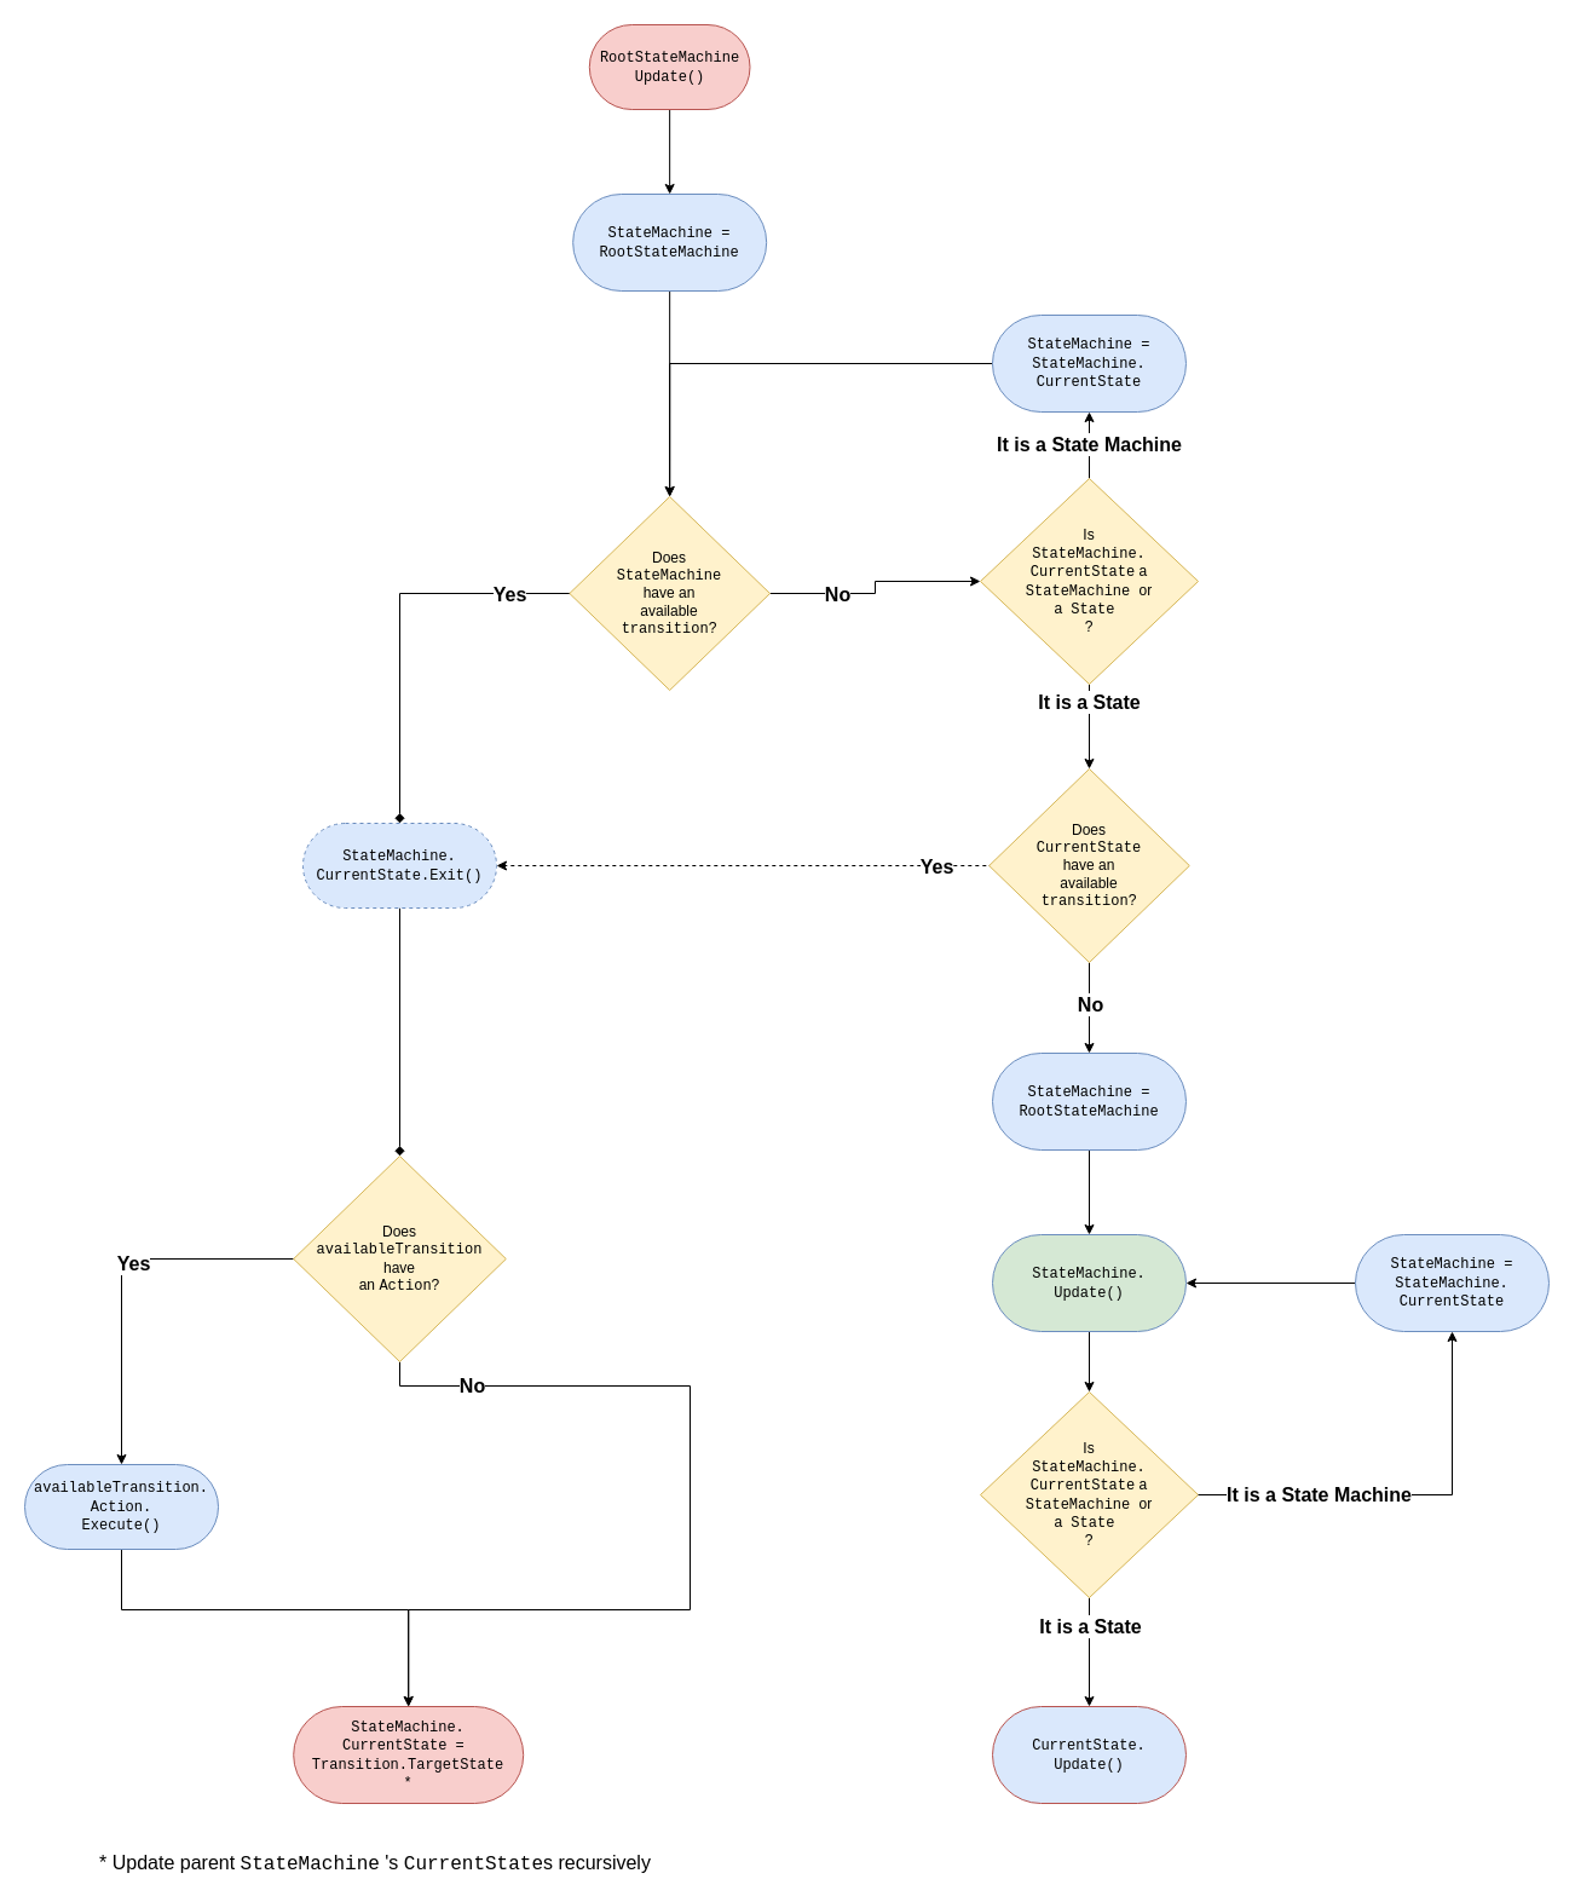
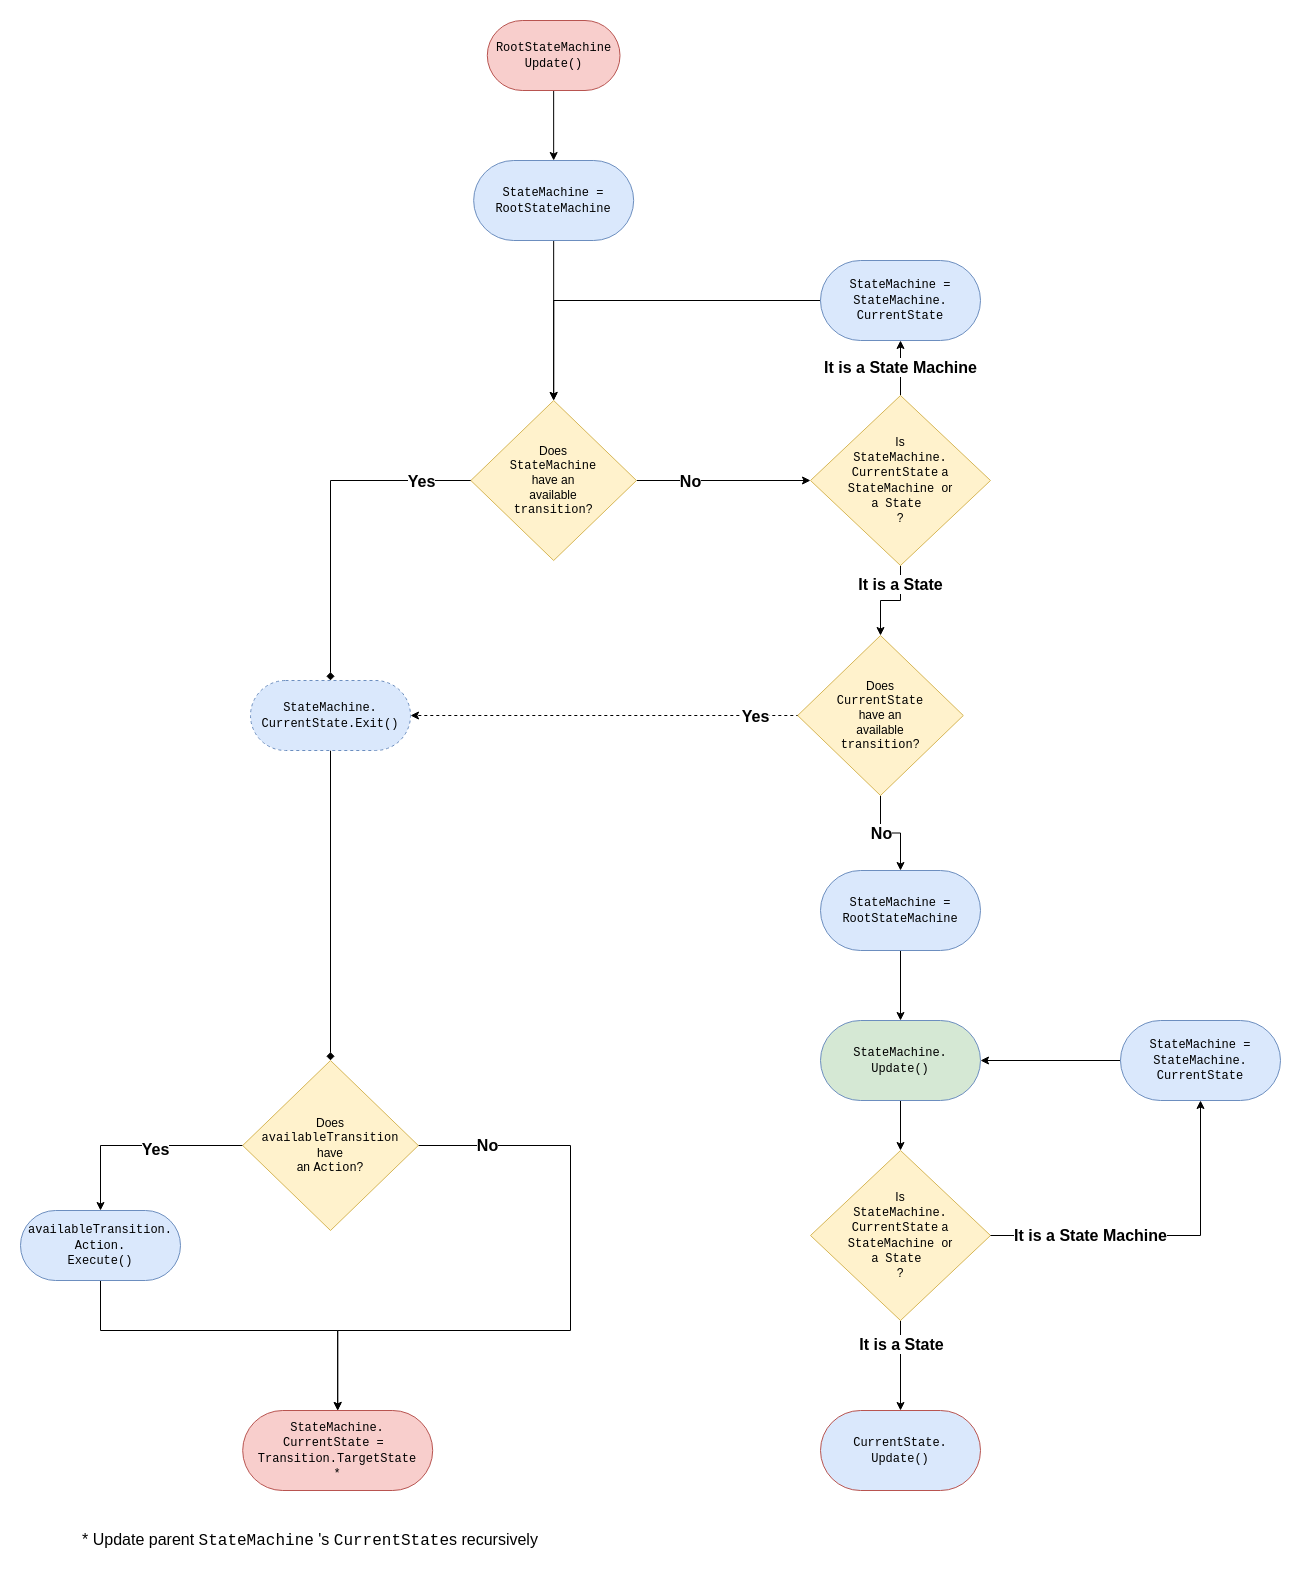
  <mxCell id="0" />
  <mxCell id="1" parent="0" />
  <mxCell id="2" style="edgeStyle=orthogonalEdgeStyle;rounded=0;orthogonalLoop=1;jettySize=auto;html=1;exitX=0.5;exitY=1;exitDx=0;exitDy=0;entryX=0.5;entryY=0;entryDx=0;entryDy=0;" parent="1" source="3" target="25" edge="1"><mxGeometry relative="1" as="geometry"><mxPoint x="549.99" y="320" as="targetPoint" /><mxPoint x="549.99" y="260" as="sourcePoint" /></mxGeometry></mxCell>
  <mxCell id="3" value="&lt;font face=&quot;Courier New&quot;&gt;RootStateMachine&lt;br&gt;Update()&lt;/font&gt;" style="rounded=1;whiteSpace=wrap;html=1;fillColor=#f8cecc;arcSize=50;strokeColor=#b85450;" parent="1" vertex="1"><mxGeometry x="486.8" y="20" width="132.71" height="70" as="geometry" /></mxCell>
  <mxCell id="4" style="edgeStyle=orthogonalEdgeStyle;rounded=0;orthogonalLoop=1;jettySize=auto;html=1;entryX=0.5;entryY=0;entryDx=0;entryDy=0;fontSize=16;endArrow=diamond;" parent="1" source="8" target="11" edge="1"><mxGeometry relative="1" as="geometry"><mxPoint x="340" y="530" as="targetPoint" /></mxGeometry></mxCell>
  <mxCell id="5" value="Yes" style="text;html=1;align=center;verticalAlign=middle;resizable=0;points=[];labelBackgroundColor=#ffffff;fontSize=16;fontStyle=1" parent="4" vertex="1" connectable="0"><mxGeometry x="-0.166" y="2" relative="1" as="geometry"><mxPoint x="88" y="-1.32" as="offset" /></mxGeometry></mxCell>
  <mxCell id="6" style="edgeStyle=orthogonalEdgeStyle;rounded=0;orthogonalLoop=1;jettySize=auto;html=1;entryX=0;entryY=0.5;entryDx=0;entryDy=0;" edge="1" parent="1" source="8" target="23"><mxGeometry relative="1" as="geometry"><mxPoint x="790" y="475" as="targetPoint" /></mxGeometry></mxCell>
  <mxCell id="7" value="No" style="text;html=1;align=center;verticalAlign=middle;resizable=0;points=[];labelBackgroundColor=#ffffff;fontSize=16;fontStyle=1" vertex="1" connectable="0" parent="6"><mxGeometry x="-0.668" relative="1" as="geometry"><mxPoint x="24.85" as="offset" /></mxGeometry></mxCell>
- <mxCell id="8" value="Does &lt;br&gt;&lt;font face=&quot;Courier New&quot;&gt;StateMachine&lt;/font&gt; &lt;br&gt;have an &lt;br&gt;available &lt;br&gt;&lt;font face=&quot;Courier New&quot;&gt;transition&lt;/font&gt;?" style="rhombus;whiteSpace=wrap;html=1;fillColor=#fff2cc;strokeColor=#d6b656;" parent="1" vertex="1"><mxGeometry x="470.35" y="410" width="165.63" height="160" as="geometry" /></mxCell>
+ <mxCell id="8" value="Does &lt;br&gt;&lt;font face=&quot;Courier New&quot;&gt;StateMachine&lt;/font&gt; &lt;br&gt;have an &lt;br&gt;available &lt;br&gt;&lt;font face=&quot;Courier New&quot;&gt;transition&lt;/font&gt;?" style="rhombus;whiteSpace=wrap;html=1;fillColor=#fff2cc;strokeColor=#d6b656;" parent="1" vertex="1"><mxGeometry x="470.35" y="400" width="165.63" height="160" as="geometry" /></mxCell>
  <mxCell id="9" style="edgeStyle=orthogonalEdgeStyle;rounded=0;orthogonalLoop=1;jettySize=auto;html=1;entryX=0.5;entryY=0;entryDx=0;entryDy=0;exitX=0.5;exitY=1;exitDx=0;exitDy=0;" edge="1" parent="1" source="17" target="12"><mxGeometry relative="1" as="geometry"><mxPoint x="240" y="1180" as="sourcePoint" /><Array as="points"><mxPoint x="100" y="1330" /><mxPoint x="337" y="1330" /></Array></mxGeometry></mxCell>
  <mxCell id="10" style="edgeStyle=orthogonalEdgeStyle;rounded=0;orthogonalLoop=1;jettySize=auto;html=1;entryX=0.5;entryY=0;entryDx=0;entryDy=0;endArrow=diamond;" edge="1" parent="1" source="11" target="16"><mxGeometry relative="1" as="geometry" /></mxCell>
  <mxCell id="11" value="&lt;font face=&quot;Courier New&quot;&gt;StateMachine.&lt;br&gt;CurrentState.Exit()&lt;/font&gt;" style="rounded=1;whiteSpace=wrap;html=1;fillColor=#dae8fc;arcSize=50;strokeColor=#6c8ebf;dashed=1;" parent="1" vertex="1"><mxGeometry x="250.01" y="680" width="160" height="70" as="geometry" /></mxCell>
  <mxCell id="12" value="&lt;font face=&quot;Courier New&quot;&gt;StateMachine.&lt;br&gt;CurrentState =&amp;nbsp;&lt;br&gt;Transition.TargetState&lt;br&gt;*&lt;br&gt;&lt;/font&gt;" style="rounded=1;whiteSpace=wrap;html=1;fillColor=#f8cecc;arcSize=50;strokeColor=#b85450;" parent="1" vertex="1"><mxGeometry x="242.19" y="1410" width="190" height="80" as="geometry" /></mxCell>
  <mxCell id="13" style="edgeStyle=orthogonalEdgeStyle;rounded=0;orthogonalLoop=1;jettySize=auto;html=1;entryX=0.5;entryY=0;entryDx=0;entryDy=0;" edge="1" parent="1" source="16" target="17"><mxGeometry relative="1" as="geometry" /></mxCell>
  <mxCell id="14" value="Yes" style="text;html=1;align=center;verticalAlign=middle;resizable=0;points=[];labelBackgroundColor=#ffffff;fontSize=16;fontStyle=1" vertex="1" connectable="0" parent="13"><mxGeometry x="-0.149" y="3" relative="1" as="geometry"><mxPoint as="offset" /></mxGeometry></mxCell>
  <mxCell id="15" value="No" style="edgeStyle=orthogonalEdgeStyle;rounded=0;orthogonalLoop=1;jettySize=auto;html=1;entryX=0.5;entryY=0;entryDx=0;entryDy=0;fontSize=16;fontStyle=1" edge="1" parent="1" source="16" target="12"><mxGeometry x="-0.789" relative="1" as="geometry"><mxPoint x="305" y="1410" as="targetPoint" /><Array as="points"><mxPoint x="570" y="1145" /><mxPoint x="570" y="1330" /><mxPoint x="337" y="1330" /></Array><mxPoint as="offset" /></mxGeometry></mxCell>
- <mxCell id="16" value="Does &lt;br&gt;&lt;font face=&quot;Courier New&quot;&gt;availableTransition&lt;/font&gt; &lt;br&gt;have&lt;br&gt;an &lt;font face=&quot;Courier New&quot;&gt;Action&lt;/font&gt;?" style="rhombus;whiteSpace=wrap;html=1;fillColor=#fff2cc;strokeColor=#d6b656;" vertex="1" parent="1"><mxGeometry x="242.19" y="955" width="175.63" height="170" as="geometry" /></mxCell>
+ <mxCell id="16" value="Does &lt;br&gt;&lt;font face=&quot;Courier New&quot;&gt;availableTransition&lt;/font&gt; &lt;br&gt;have&lt;br&gt;an &lt;font face=&quot;Courier New&quot;&gt;Action&lt;/font&gt;?" style="rhombus;whiteSpace=wrap;html=1;fillColor=#fff2cc;strokeColor=#d6b656;" vertex="1" parent="1"><mxGeometry x="242.19" y="1060" width="175.63" height="170" as="geometry" /></mxCell>
  <mxCell id="17" value="&lt;font face=&quot;Courier New&quot;&gt;availableTransition.&lt;br&gt;Action.&lt;br&gt;Execute()&lt;/font&gt;" style="rounded=1;whiteSpace=wrap;html=1;fillColor=#dae8fc;arcSize=50;strokeColor=#6c8ebf;" vertex="1" parent="1"><mxGeometry x="20" y="1210" width="160" height="70" as="geometry" /></mxCell>
  <mxCell id="18" style="edgeStyle=orthogonalEdgeStyle;rounded=0;orthogonalLoop=1;jettySize=auto;html=1;entryX=0.5;entryY=0;entryDx=0;entryDy=0;" edge="1" parent="1" source="19" target="37"><mxGeometry relative="1" as="geometry"><mxPoint x="900" y="1130" as="targetPoint" /></mxGeometry></mxCell>
  <mxCell id="19" value="&lt;font face=&quot;Courier New&quot;&gt;StateMachine.&lt;br&gt;Update()&lt;/font&gt;" style="rounded=1;whiteSpace=wrap;html=1;fillColor=#d5e8d4;arcSize=50;strokeColor=#6c8ebf;" vertex="1" parent="1"><mxGeometry x="820" y="1020" width="160" height="80" as="geometry" /></mxCell>
  <mxCell id="20" value="It is a State Machine" style="edgeStyle=orthogonalEdgeStyle;rounded=0;orthogonalLoop=1;jettySize=auto;html=1;entryX=0.5;entryY=1;entryDx=0;entryDy=0;fontSize=16;fontStyle=1" edge="1" parent="1" source="23" target="27"><mxGeometry relative="1" as="geometry" /></mxCell>
  <mxCell id="21" style="edgeStyle=orthogonalEdgeStyle;rounded=0;orthogonalLoop=1;jettySize=auto;html=1;entryX=0.5;entryY=0;entryDx=0;entryDy=0;exitX=0.5;exitY=1;exitDx=0;exitDy=0;" edge="1" parent="1" source="23" target="32"><mxGeometry relative="1" as="geometry"><mxPoint x="1130" y="480" as="targetPoint" /></mxGeometry></mxCell>
  <mxCell id="22" value="It is a State" style="text;html=1;align=center;verticalAlign=middle;resizable=0;points=[];labelBackgroundColor=#ffffff;fontSize=16;fontStyle=1" vertex="1" connectable="0" parent="21"><mxGeometry x="-0.602" y="-1" relative="1" as="geometry"><mxPoint as="offset" /></mxGeometry></mxCell>
  <mxCell id="23" value="Is&lt;br&gt;&lt;font face=&quot;Courier New&quot;&gt;StateMachine.&lt;br&gt;CurrentState&lt;/font&gt;&amp;nbsp;a &lt;br&gt;&lt;font face=&quot;Courier New&quot;&gt;StateMachine &lt;/font&gt;or&lt;br&gt;a&lt;font face=&quot;Courier New&quot;&gt; State&amp;nbsp;&lt;/font&gt;&lt;br&gt;?" style="rhombus;whiteSpace=wrap;html=1;fillColor=#fff2cc;strokeColor=#d6b656;" vertex="1" parent="1"><mxGeometry x="810" y="395" width="180" height="170" as="geometry" /></mxCell>
  <mxCell id="24" style="edgeStyle=orthogonalEdgeStyle;rounded=0;orthogonalLoop=1;jettySize=auto;html=1;entryX=0.5;entryY=0;entryDx=0;entryDy=0;" edge="1" parent="1" source="25" target="8"><mxGeometry relative="1" as="geometry" /></mxCell>
  <mxCell id="25" value="&lt;font face=&quot;Courier New&quot;&gt;StateMachine =&lt;br&gt;RootStateMachine&lt;br&gt;&lt;/font&gt;" style="rounded=1;whiteSpace=wrap;html=1;fillColor=#dae8fc;arcSize=50;strokeColor=#6c8ebf;" vertex="1" parent="1"><mxGeometry x="473.16" y="160" width="160" height="80" as="geometry" /></mxCell>
  <mxCell id="26" style="edgeStyle=orthogonalEdgeStyle;rounded=0;orthogonalLoop=1;jettySize=auto;html=1;entryX=0.5;entryY=0;entryDx=0;entryDy=0;exitX=0;exitY=0.5;exitDx=0;exitDy=0;" edge="1" parent="1" source="27" target="8"><mxGeometry relative="1" as="geometry"><Array as="points"><mxPoint x="553" y="300" /></Array></mxGeometry></mxCell>
  <mxCell id="27" value="&lt;font face=&quot;Courier New&quot;&gt;StateMachine =&lt;br&gt;StateMachine.&lt;br&gt;CurrentState&lt;br&gt;&lt;/font&gt;" style="rounded=1;whiteSpace=wrap;html=1;fillColor=#dae8fc;arcSize=50;strokeColor=#6c8ebf;" vertex="1" parent="1"><mxGeometry x="820" y="260" width="160" height="80" as="geometry" /></mxCell>
  <mxCell id="28" style="edgeStyle=orthogonalEdgeStyle;rounded=0;orthogonalLoop=1;jettySize=auto;html=1;entryX=1;entryY=0.5;entryDx=0;entryDy=0;exitX=0;exitY=0.5;exitDx=0;exitDy=0;dashed=1;" edge="1" parent="1" source="32" target="11"><mxGeometry relative="1" as="geometry"><Array as="points"><mxPoint x="840" y="715" /></Array></mxGeometry></mxCell>
  <mxCell id="29" value="Yes" style="text;html=1;align=center;verticalAlign=middle;resizable=0;points=[];labelBackgroundColor=#ffffff;fontSize=16;fontStyle=1" vertex="1" connectable="0" parent="28"><mxGeometry x="-0.951" relative="1" as="geometry"><mxPoint x="-54.69" as="offset" /></mxGeometry></mxCell>
  <mxCell id="30" style="edgeStyle=orthogonalEdgeStyle;rounded=0;orthogonalLoop=1;jettySize=auto;html=1;entryX=0.5;entryY=0;entryDx=0;entryDy=0;" edge="1" parent="1" source="32" target="34"><mxGeometry relative="1" as="geometry" /></mxCell>
  <mxCell id="31" value="No" style="text;html=1;align=center;verticalAlign=middle;resizable=0;points=[];labelBackgroundColor=#ffffff;fontSize=16;fontStyle=1" vertex="1" connectable="0" parent="30"><mxGeometry x="-0.677" y="3" relative="1" as="geometry"><mxPoint x="-3" y="22.5" as="offset" /></mxGeometry></mxCell>
- <mxCell id="32" value="Does &lt;br&gt;&lt;font face=&quot;Courier New&quot;&gt;CurrentState&lt;/font&gt; &lt;br&gt;have an &lt;br&gt;available &lt;br&gt;&lt;font face=&quot;Courier New&quot;&gt;transition&lt;/font&gt;?" style="rhombus;whiteSpace=wrap;html=1;fillColor=#fff2cc;strokeColor=#d6b656;" vertex="1" parent="1"><mxGeometry x="817.19" y="635" width="165.63" height="160" as="geometry" /></mxCell>
+ <mxCell id="32" value="Does &lt;br&gt;&lt;font face=&quot;Courier New&quot;&gt;CurrentState&lt;/font&gt; &lt;br&gt;have an &lt;br&gt;available &lt;br&gt;&lt;font face=&quot;Courier New&quot;&gt;transition&lt;/font&gt;?" style="rhombus;whiteSpace=wrap;html=1;fillColor=#fff2cc;strokeColor=#d6b656;" vertex="1" parent="1"><mxGeometry x="797.19" y="635" width="165.63" height="160" as="geometry" /></mxCell>
  <mxCell id="33" style="edgeStyle=orthogonalEdgeStyle;rounded=0;orthogonalLoop=1;jettySize=auto;html=1;entryX=0.5;entryY=0;entryDx=0;entryDy=0;" edge="1" parent="1" source="34" target="19"><mxGeometry relative="1" as="geometry" /></mxCell>
  <mxCell id="34" value="&lt;font face=&quot;Courier New&quot;&gt;StateMachine =&lt;br&gt;RootStateMachine&lt;br&gt;&lt;/font&gt;" style="rounded=1;whiteSpace=wrap;html=1;fillColor=#dae8fc;arcSize=50;strokeColor=#6c8ebf;" vertex="1" parent="1"><mxGeometry x="820" y="870" width="160" height="80" as="geometry" /></mxCell>
  <mxCell id="35" style="edgeStyle=orthogonalEdgeStyle;rounded=0;orthogonalLoop=1;jettySize=auto;html=1;entryX=0.5;entryY=0;entryDx=0;entryDy=0;" edge="1" parent="1" source="37" target="41"><mxGeometry relative="1" as="geometry"><mxPoint x="900" y="1390" as="targetPoint" /></mxGeometry></mxCell>
  <mxCell id="36" value="It is a State" style="text;html=1;align=center;verticalAlign=middle;resizable=0;points=[];labelBackgroundColor=#ffffff;fontSize=16;fontStyle=1" vertex="1" connectable="0" parent="35"><mxGeometry x="-0.675" relative="1" as="geometry"><mxPoint x="0.01" y="8.8" as="offset" /></mxGeometry></mxCell>
  <mxCell id="37" value="Is&lt;br&gt;&lt;font face=&quot;Courier New&quot;&gt;StateMachine.&lt;br&gt;CurrentState&lt;/font&gt;&amp;nbsp;a &lt;br&gt;&lt;font face=&quot;Courier New&quot;&gt;StateMachine &lt;/font&gt;or&lt;br&gt;a&lt;font face=&quot;Courier New&quot;&gt; State&amp;nbsp;&lt;/font&gt;&lt;br&gt;?" style="rhombus;whiteSpace=wrap;html=1;fillColor=#fff2cc;strokeColor=#d6b656;" vertex="1" parent="1"><mxGeometry x="810" y="1150" width="180" height="170" as="geometry" /></mxCell>
  <mxCell id="38" value="It is a State Machine" style="edgeStyle=orthogonalEdgeStyle;rounded=0;orthogonalLoop=1;jettySize=auto;html=1;exitX=1;exitY=0.5;exitDx=0;exitDy=0;entryX=0.5;entryY=1;entryDx=0;entryDy=0;fontSize=16;fontStyle=1" edge="1" source="37" parent="1" target="40"><mxGeometry x="-0.418" relative="1" as="geometry"><mxPoint x="1080" y="1080" as="targetPoint" /><mxPoint as="offset" /></mxGeometry></mxCell>
  <mxCell id="39" style="edgeStyle=orthogonalEdgeStyle;rounded=0;orthogonalLoop=1;jettySize=auto;html=1;entryX=1;entryY=0.5;entryDx=0;entryDy=0;" edge="1" parent="1" source="40" target="19"><mxGeometry relative="1" as="geometry" /></mxCell>
  <mxCell id="40" value="&lt;font face=&quot;Courier New&quot;&gt;StateMachine =&lt;br&gt;StateMachine.&lt;br&gt;CurrentState&lt;br&gt;&lt;/font&gt;" style="rounded=1;whiteSpace=wrap;html=1;fillColor=#dae8fc;arcSize=50;strokeColor=#6c8ebf;" vertex="1" parent="1"><mxGeometry x="1120" y="1020" width="160" height="80" as="geometry" /></mxCell>
  <mxCell id="41" value="&lt;font face=&quot;Courier New&quot;&gt;CurrentState.&lt;br&gt;Update()&lt;/font&gt;" style="rounded=1;whiteSpace=wrap;html=1;fillColor=#dae8fc;arcSize=50;strokeColor=#b85450;" vertex="1" parent="1"><mxGeometry x="820.01" y="1410" width="160" height="80" as="geometry" /></mxCell>
  <mxCell id="42" value="* Update parent &lt;font face=&quot;Courier New&quot;&gt;StateMachine&lt;/font&gt; 's &lt;font face=&quot;Courier New&quot;&gt;CurrentState&lt;/font&gt;s recursively" style="text;html=1;strokeColor=none;fillColor=none;align=center;verticalAlign=middle;whiteSpace=wrap;rounded=0;fontSize=16;" vertex="1" parent="1"><mxGeometry x="20" y="1530" width="580" height="20" as="geometry" /></mxCell>
